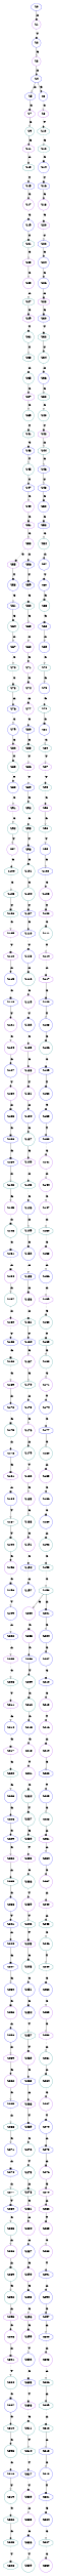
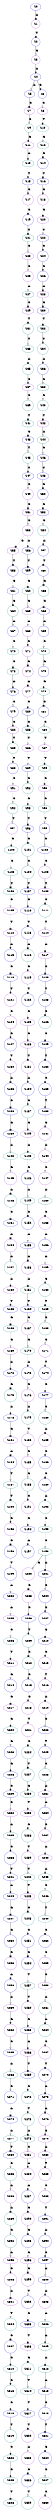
  strict digraph {
    node [color=blue shape=circle]
    edge [arrowhead=box style=solid]
    S0 [shape=octagon]
    S1 [color=purple]
    S2
    S3 [color=purple]
    S4 [shape=octagon]
    S5 [shape=octagon]
    S6
    S7 [color=purple shape=octagon]
    S8 [color=purple shape=octagon]
    S9 [color=teal]
    S10 [color=teal shape=octagon]
    S11 [color=purple shape=octagon]
    S12 [color=teal shape=octagon]
    S13 [color=teal shape=octagon]
    S14
    S15 [shape=octagon]
    S16 [shape=octagon]
    S17 [color=purple]
    S18 [color=purple]
    S19
    S20 [color=purple shape=octagon]
    S21 [color=teal shape=octagon]
    S22 [shape=octagon]
    S23 [color=purple shape=octagon]
    S24
    S25 [color=purple]
    S26
    S27 [color=teal shape=octagon]
    S28 [color=purple shape=octagon]
    S29 [color=purple shape=octagon]
    S30 [shape=octagon]
    S31 [color=teal]
    S32 [color=teal shape=octagon]
    S33 [color=teal shape=octagon]
    S34 [color=teal]
    S35 [color=teal]
    S36
    S37 [color=purple shape=octagon]
    S38 [color=teal shape=octagon]
    S39 [color=teal]
    S40 [color=teal]
    S41 [color=teal shape=octagon]
    S42 [color=purple shape=octagon]
    S43 [shape=octagon]
    S44 [color=teal shape=octagon]
    S45 [color=teal]
    S46 [shape=octagon]
    S47 [shape=octagon]
    S48 [shape=octagon]
    S49 [color=purple]
    S50
    S51 [color=purple shape=octagon]
    S52 [shape=octagon]
    S53 [color=purple]
    S54 [color=teal]
    S55 [color=purple shape=octagon]
    S56 [shape=octagon]
    S57
    S58
    S59 [shape=octagon]
    S60
    S61 [shape=octagon]
    S62 [color=teal shape=octagon]
    S63 [color=teal]
    S64 [color=teal]
    S65 [color=purple shape=octagon]
    S66 [shape=octagon]
    S67
    S68 [color=purple]
    S69
    S70 [color=teal shape=octagon]
    S71 [color=purple]
    S72 [color=teal shape=octagon]
    S73 [color=teal shape=octagon]
    S74 [color=purple]
    S75
    S76 [shape=octagon]
    S77 [color=purple]
    S78 [color=teal shape=octagon]
    S79
    S80 [shape=octagon]
    S81
    S82 [color=purple shape=octagon]
    S83 [color=teal shape=octagon]
    S84 [color=teal shape=octagon]
    S85 [color=teal]
    S86 [color=purple shape=octagon]
    S87 [color=purple shape=octagon]
    S88
    S89 [shape=octagon]
    S90 [color=teal shape=octagon]
    S91 [color=purple shape=octagon]
    S92 [color=teal]
    S93 [color=purple shape=octagon]
    S94 [color=teal]
    S95 [color=teal shape=octagon]
    S96 [color=teal shape=octagon]
    S97 [color=purple]
    S98 [shape=octagon]
    S99
    S100 [color=teal shape=octagon]
    S101 [color=teal]
    S102 [shape=octagon]
    S103 [color=teal shape=octagon]
    S104 [color=teal]
    S105 [color=purple]
    S106 [color=teal shape=octagon]
    S107 [shape=octagon]
    S108 [color=purple shape=octagon]
    S109 [color=purple shape=octagon]
    S110 [shape=octagon]
    S111 [color=teal]
    S112 [color=purple shape=octagon]
    S113
    S114 [color=purple shape=octagon]
    S115
    S116 [color=teal]
    S117 [color=purple shape=octagon]
    S118 [shape=octagon]
    S119 [color=purple]
    S120 [shape=octagon]
    S121 [color=purple]
    S122
    S123
    S124 [color=purple]
    S125 [color=purple shape=octagon]
    S126 [color=teal]
    S127
    S128 [color=purple shape=octagon]
    S129 [shape=octagon]
    S130 [color=purple]
    S131 [color=purple]
    S132
    S133
    S134
    S135
    S136 [shape=octagon]
    S137 [color=teal]
    S138 [shape=octagon]
    S139 [shape=octagon]
    S140 [color=purple shape=octagon]
    S141 [color=purple]
    S142 [color=teal shape=octagon]
    S143 [color=teal shape=octagon]
    S144 [color=purple]
    S145 [color=purple]
    S146
    S147 [color=purple]
    S148 [color=teal]
    S149 [color=teal shape=octagon]
    S150 [color=teal shape=octagon]
    S151 [shape=octagon]
    S152
    S153 [color=purple]
    S154 [color=purple]
    S155 [shape=octagon]
    S156
    S157 [color=teal]
    S158 [color=purple]
    S159 [color=purple shape=octagon]
    S160 [color=purple shape=octagon]
    S161 [color=teal shape=octagon]
    S162 [color=teal]
    S163 [shape=octagon]
    S164 [shape=octagon]
    S165 [color=teal shape=octagon]
    S166 [color=teal shape=octagon]
    S167 [color=purple]
    S168 [color=teal]
    S169 [color=purple shape=octagon]
    S170 [color=teal shape=octagon]
    S171 [color=purple]
    S172 [shape=octagon]
    S173
    S174
    S175 [color=teal]
    S176 [color=purple]
    S177 [shape=octagon]
    S178 [shape=octagon]
    S179 [color=teal]
    S180 [color=teal]
    S181 [color=purple shape=octagon]
    S182 [color=purple]
    S183 [color=purple]
    S184
    S185 [color=purple]
    S186
    S187 [color=teal shape=octagon]
    S188 [color=teal]
    S189
    S190 [color=teal]
    S191 [color=purple]
    S192 [color=teal]
    S193 [color=purple]
    S194 [shape=octagon]
    S195 [color=teal shape=octagon]
    S196
    S197
    S198 [color=teal shape=octagon]
    S199
    S200 [color=purple]
    S201 [shape=octagon]
    S202 [shape=octagon]
    S203 [color=purple]
    S204
    S205 [color=purple shape=octagon]
    S206 [shape=octagon]
    S207
    S208 [color=teal shape=octagon]
    S209 [color=teal]
    S210 [shape=octagon]
    S211 [color=purple shape=octagon]
    S212 [color=teal]
    S213 [color=purple]
    S214
    S215
    S216 [color=purple]
    S217 [color=purple shape=octagon]
    S218 [color=purple]
    S219 [color=purple]
    S220 [color=teal shape=octagon]
    S221 [color=purple]
    S222 [shape=octagon]
    S223
    S224 [color=teal]
    S225
    S226 [shape=octagon]
    S227 [color=teal]
    S228 [color=teal]
    S229 [shape=octagon]
    S230 [color=teal shape=octagon]
    S231 [color=purple shape=octagon]
    S232 [color=purple shape=octagon]
    S233 [color=purple shape=octagon]
    S234
    S235 [color=teal shape=octagon]
    S236 [color=teal]
    S237 [color=purple]
    S238
    S239 [color=purple]
    S240 [color=purple shape=octagon]
    S241 [shape=octagon]
    S242 [color=teal shape=octagon]
    S243 [color=teal shape=octagon]
    S244 [shape=octagon]
    S245 [color=purple shape=octagon]
    S246 [color=teal]
    S247 [shape=octagon]
    S248 [color=teal]
    S249 [color=teal shape=octagon]
    S250
    S251
    S252
    S253 [color=purple]
    S254
    S255 [color=purple]
    S256
    S257 [color=teal shape=octagon]
    S258 [color=purple shape=octagon]
    S259 [color=purple shape=octagon]
    S260 [color=purple]
    S261 [color=teal]
    S262 [color=purple]
    S263 [shape=octagon]
    S264 [color=teal]
    S265 [shape=octagon]
    S266 [color=purple shape=octagon]
    S267 [color=purple]
    S268 [color=teal shape=octagon]
    S269 [shape=octagon]
    S270
    S271
    S272 [color=teal]
    S273 [shape=octagon]
    S274 [shape=octagon]
    S275 [color=teal]
    S276 [color=purple]
    S277 [color=teal shape=octagon]
    S278 [color=teal shape=octagon]
    S279 [color=purple shape=octagon]
    S280 [shape=octagon]
    S281 [color=purple shape=octagon]
    S282 [color=purple shape=octagon]
    S283 [color=teal]
    S284 [color=purple]
    S285 [color=purple]
    S286 [color=purple]
    S287
    S288 [color=purple]
    S289 [color=teal]
    S290 [color=purple]
    S291 [shape=octagon]
    S292 [color=teal]
    S293
    S294
    S295 [color=purple shape=octagon]
    S296 [color=purple shape=octagon]
    S297 [shape=octagon]
    S298 [color=purple]
    S299 [color=purple]
    S300 [shape=octagon]
    S301 [color=purple shape=octagon]
    S302
    S303 [color=purple]
    S304 [color=teal]
    S305 [shape=octagon]
    S306 [color=teal shape=octagon]
    S307
    n309 [color=purple label=S608 shape=octagon]
    S309 [color=teal shape=octagon]
    S310 [color=teal shape=octagon]
    S311 [color=teal]
    S312 [color=teal shape=octagon]
-   S313 [color=teal label=S393]
+   S313 [color=teal]
    S314 [color=teal shape=octagon]
    S315 [shape=octagon]
    S316 [shape=octagon]
    S317 [shape=octagon]
    S318
    S319 [color=teal]
    S320 [color=purple]
    S321 [shape=octagon]
    S322 [color=teal shape=octagon]
    S323 [color=purple]
    S324
    S325 [color=teal shape=octagon]
    S326
    S327 [color=teal shape=octagon]
    S328 [color=teal shape=octagon]
    S329 [color=teal]
    S330 [color=purple]
    S0 -> S1 [label=A]
    S1 -> S2 [label=T style=dotted]
    S2 -> S3 [arrowhead=onormal label=G]
    S3 -> S4 [arrowhead=diamond label=A]
    S4 -> S5 [arrowhead=onormal label=A]
    S4 -> S6 [arrowhead=diamond label=G]
    S5 -> S7 [label=C]
    S6 -> S8 [arrowhead=onormal label=C style=dotted]
    S7 -> S9 [arrowhead=onormal label=C]
    S8 -> S10 [arrowhead=diamond label=T style=dotted]
    S9 -> S11 [arrowhead=diamond label=G]
    S10 -> S12 [arrowhead=onormal label=G style=dotted]
    S11 -> S13 [arrowhead=diamond label=A]
    S12 -> S14 [label=G style=dotted]
    S13 -> S15 [arrowhead=diamond label=T style=dotted]
    S14 -> S16 [label=T style=dotted]
    S15 -> S17 [arrowhead=diamond label=G]
    S16 -> S18 [arrowhead=diamond label=G]
    S17 -> S19 [label=G style=dotted]
    S18 -> S20 [label=G style=dotted]
    S19 -> S21 [label=T]
    S20 -> S22 [arrowhead=onormal label=T style=dotted]
    S21 -> S23 [arrowhead=onormal label=C]
    S22 -> S24 [arrowhead=diamond label=C]
    S23 -> S25 [arrowhead=onormal label=C]
    S24 -> S26 [arrowhead=diamond label=C]
    S25 -> S27 [arrowhead=onormal label=A style=dotted]
    S26 -> S28 [label=A]
    S27 -> S29 [label=C]
    S28 -> S30 [label=G]
    S29 -> S31 [label=T style=dotted]
    S30 -> S32 [label=T style=dotted]
    S31 -> S33 [arrowhead=onormal label=T]
    S32 -> S34 [arrowhead=diamond label=T]
    S33 -> S35 [label=A style=dotted]
    S34 -> S36 [arrowhead=diamond label=A style=dotted]
    S35 -> S37 [arrowhead=diamond label=C]
    S36 -> S38 [arrowhead=onormal label=C]
    S37 -> S39 [arrowhead=onormal label=C]
    S38 -> S40 [arrowhead=onormal label=C style=dotted]
    S39 -> S41 [label=T style=dotted]
    S40 -> S42 [label=T style=dotted]
    S41 -> S43 [label=G style=dotted]
    S42 -> S44 [arrowhead=onormal label=A]
    S43 -> S45 [arrowhead=onormal label=T]
    S44 -> S46 [arrowhead=onormal label=C]
    S45 -> S47 [arrowhead=diamond label=T]
    S46 -> S48 [arrowhead=onormal label=T]
    S47 -> S49 [arrowhead=onormal label=G]
    S48 -> S50 [label=G]
    S49 -> S51 [label=G]
    S50 -> S52 [label=G style=dotted]
    S51 -> S53 [arrowhead=onormal label=G]
    S52 -> S54 [arrowhead=onormal label=G style=dotted]
    S53 -> S55 [label=G style=dotted]
    S53 -> S56 [arrowhead=diamond label=A style=dotted]
    S54 -> S57 [arrowhead=diamond label=A style=dotted]
    S55 -> S58 [label=T]
    S56 -> S59 [label=T]
    S57 -> S60 [label=T style=dotted]
    S58 -> S61 [arrowhead=onormal label=G style=dotted]
    S59 -> S62 [label=G style=dotted]
    S60 -> S63 [label=G]
    S61 -> S64 [label=G]
    S62 -> S65 [arrowhead=onormal label=G]
    S63 -> S66 [label=G style=dotted]
    S64 -> S67 [arrowhead=onormal label=A]
    S65 -> S68 [arrowhead=onormal label=A style=dotted]
    S66 -> S69 [arrowhead=onormal label=A]
    S67 -> S70 [arrowhead=onormal label=C style=dotted]
    S68 -> S71 [arrowhead=diamond label=C]
    S69 -> S72 [arrowhead=onormal label=C style=dotted]
    S70 -> S73 [label=C style=dotted]
    S71 -> S74 [label=C]
    S72 -> S75 [arrowhead=onormal label=G]
    S73 -> S76 [arrowhead=diamond label=A]
    S74 -> S77 [label=A style=dotted]
    S75 -> S78 [arrowhead=diamond label=G style=dotted]
    S76 -> S79 [arrowhead=onormal label=C style=dotted]
    S77 -> S80 [arrowhead=diamond label=C style=dotted]
    S78 -> S81 [label=C]
    S79 -> S82 [arrowhead=diamond label=C]
    S80 -> S83 [label=C]
    S81 -> S84 [arrowhead=onormal label=C style=dotted]
    S82 -> S85 [label=T]
    S83 -> S86 [arrowhead=onormal label=T style=dotted]
    S84 -> S87 [arrowhead=onormal label=T style=dotted]
    S85 -> S88 [arrowhead=diamond label=T style=dotted]
    S86 -> S89 [arrowhead=onormal label=T style=dotted]
    S87 -> S90 [arrowhead=diamond label=T style=dotted]
    S88 -> S91 [arrowhead=onormal label=C style=dotted]
    S89 -> S92 [arrowhead=diamond label=C]
    S90 -> S93 [arrowhead=diamond label=C style=dotted]
    S91 -> S94 [arrowhead=onormal label=C style=dotted]
    S92 -> S95 [arrowhead=diamond label=C style=dotted]
    S93 -> S96 [arrowhead=onormal label=C]
    S94 -> S97 [arrowhead=onormal label=T]
    S95 -> S98 [label=T]
    S96 -> S99 [arrowhead=onormal label=T style=dotted]
    S97 -> S100 [arrowhead=diamond label=C style=dotted]
    S98 -> S101 [label=C]
    S99 -> S102 [arrowhead=onormal label=C]
    S100 -> S103 [arrowhead=onormal label=C style=dotted]
    S101 -> S104 [arrowhead=onormal label=C]
    S102 -> S105 [arrowhead=diamond label=C style=dotted]
    S103 -> S106 [label=T]
    S104 -> S107 [label=T]
    S105 -> S108 [label=T]
    S106 -> S109 [arrowhead=onormal label=C style=dotted]
    S107 -> S110 [arrowhead=diamond label=C]
    S108 -> S111 [label=C style=dotted]
    S109 -> S112 [label=T style=dotted]
    S110 -> S113 [label=T style=dotted]
    S111 -> S114 [arrowhead=onormal label=T style=dotted]
    S112 -> S115 [arrowhead=diamond label=A]
    S113 -> S116 [label=A]
    S114 -> S117 [label=A style=dotted]
    S115 -> S118 [label=C style=dotted]
    S116 -> S119 [arrowhead=diamond label=C style=dotted]
    S117 -> S120 [label=C]
    S118 -> S121 [arrowhead=diamond label=T]
    S119 -> S122 [label=T style=dotted]
    S120 -> S123 [arrowhead=onormal label=T]
    S121 -> S124 [arrowhead=onormal label=C style=dotted]
    S122 -> S125 [arrowhead=diamond label=C style=dotted]
    S123 -> S126 [label=C]
    S124 -> S127 [arrowhead=diamond label=C]
    S125 -> S128 [arrowhead=diamond label=C]
    S126 -> S129 [label=C style=dotted]
    S127 -> S130 [arrowhead=diamond label=T style=dotted]
    S128 -> S131 [label=T]
    S129 -> S132 [label=T]
    S130 -> S133 [label=A]
    S131 -> S134 [arrowhead=diamond label=A]
    S132 -> S135 [label=C style=dotted]
    S133 -> S136 [label=C]
    S134 -> S137 [arrowhead=diamond label=C]
    S135 -> S138 [arrowhead=diamond label=T]
    S136 -> S139 [label=G]
    S137 -> S140 [arrowhead=diamond label=G]
    S138 -> S141 [arrowhead=diamond label=G style=dotted]
    S139 -> S142 [arrowhead=onormal label=A]
    S140 -> S143 [arrowhead=diamond label=A style=dotted]
    S141 -> S144 [arrowhead=onormal label=A style=dotted]
    S142 -> S145 [arrowhead=onormal label=G]
    S143 -> S146 [arrowhead=diamond label=G style=dotted]
    S144 -> S147 [arrowhead=onormal label=G style=dotted]
    S145 -> S148 [label=A style=dotted]
    S146 -> S149 [arrowhead=onormal label=A]
    S147 -> S150 [arrowhead=onormal label=A style=dotted]
    S148 -> S151 [label=C style=dotted]
    S149 -> S152 [label=C]
    S150 -> S153 [label=C style=dotted]
    S151 -> S154 [label=A style=dotted]
    S152 -> S155 [arrowhead=onormal label=A style=dotted]
    S153 -> S156 [arrowhead=onormal label=A style=dotted]
    S154 -> S157 [arrowhead=onormal label=A]
    S155 -> S158 [label=A]
    S156 -> S159 [arrowhead=onormal label=A style=dotted]
    S157 -> S160 [arrowhead=diamond label=A style=dotted]
    S158 -> S161 [label=A style=dotted]
    S159 -> S162 [arrowhead=diamond label=G style=dotted]
    S160 -> S163 [arrowhead=diamond label=T style=dotted]
    S161 -> S164 [arrowhead=diamond label=T]
    S162 -> S165 [label=T style=dotted]
    S163 -> S166 [label=G style=dotted]
    S164 -> S167 [arrowhead=onormal label=G]
    S165 -> S168 [arrowhead=onormal label=G]
    S166 -> S169 [arrowhead=onormal label=G style=dotted]
    S167 -> S170 [arrowhead=onormal label=G]
    S168 -> S171 [arrowhead=onormal label=G style=dotted]
    S169 -> S172 [arrowhead=diamond label=A]
    S170 -> S173 [arrowhead=diamond label=A style=dotted]
    S171 -> S174 [arrowhead=diamond label=T style=dotted]
    S172 -> S175 [label=G style=dotted]
    S173 -> S176 [arrowhead=onormal label=G]
    S174 -> S177 [arrowhead=diamond label=G style=dotted]
    S175 -> S178 [arrowhead=diamond label=A style=dotted]
    S176 -> S179 [arrowhead=diamond label=A]
    S177 -> S180 [arrowhead=onormal label=C]
    S178 -> S181 [label=G]
    S179 -> S182 [arrowhead=onormal label=T style=dotted]
    S180 -> S183 [label=A style=dotted]
    S181 -> S184 [label=A style=dotted]
    S182 -> S185 [arrowhead=onormal label=G]
    S183 -> S186 [arrowhead=diamond label=C style=dotted]
    S184 -> S187 [arrowhead=onormal label=T]
    S185 -> S188 [arrowhead=onormal label=G]
    S186 -> S189 [label=C style=dotted]
    S187 -> S190 [label=T]
    S188 -> S191 [arrowhead=diamond label=C]
    S189 -> S192 [label=A style=dotted]
    S190 -> S193 [arrowhead=diamond label=C]
    S191 -> S194 [arrowhead=diamond label=C style=dotted]
    S192 -> S195 [arrowhead=diamond label=C style=dotted]
    S193 -> S196 [label=C style=dotted]
    S194 -> S197 [arrowhead=diamond label=A style=dotted]
    S195 -> S198 [arrowhead=onormal label=C style=dotted]
    S196 -> S199 [arrowhead=onormal label=T style=dotted]
    S198 -> S200 [arrowhead=onormal label=G]
    S198 -> S201 [label=A]
    S199 -> S202 [arrowhead=onormal label=A style=dotted]
    S200 -> S203 [label=G style=dotted]
    S201 -> S204 [arrowhead=onormal label=G]
    S202 -> S205 [arrowhead=onormal label=A style=dotted]
    S203 -> S206 [arrowhead=diamond label=C]
    S204 -> S207 [arrowhead=diamond label=G]
    S205 -> S208 [arrowhead=onormal label=C style=dotted]
    S206 -> S209 [arrowhead=diamond label=T]
    S207 -> S210 [label=G style=dotted]
    S208 -> S211 [arrowhead=diamond label=T style=dotted]
    S209 -> S212 [label=C]
    S210 -> S213 [arrowhead=diamond label=C style=dotted]
    S211 -> S214 [arrowhead=onormal label=G style=dotted]
    S212 -> S215 [arrowhead=diamond label=C]
    S213 -> S216 [arrowhead=diamond label=T style=dotted]
    S214 -> S217 [label=G style=dotted]
    S215 -> S218 [arrowhead=diamond label=G style=dotted]
    S216 -> S219 [label=A style=dotted]
    S217 -> S220 [arrowhead=diamond label=G style=dotted]
    S218 -> S221 [arrowhead=diamond label=T style=dotted]
    S219 -> S222 [arrowhead=onormal label=C]
    S220 -> S223 [arrowhead=onormal label=G style=dotted]
    S221 -> S224 [label=G style=dotted]
    S222 -> S225 [arrowhead=diamond label=T style=dotted]
    S223 -> S226 [arrowhead=diamond label=G]
    S224 -> S227 [label=T]
    S225 -> S228 [arrowhead=onormal label=C]
    S226 -> S229 [arrowhead=diamond label=C]
    S227 -> S230 [arrowhead=diamond label=G]
    S228 -> S231 [label=A]
    S229 -> S232 [arrowhead=onormal label=C]
    S230 -> S233 [arrowhead=diamond label=T style=dotted]
    S231 -> S234 [arrowhead=onormal label=A]
    S232 -> S235 [arrowhead=diamond label=A]
    S233 -> S236 [arrowhead=diamond label=C style=dotted]
    S234 -> S237 [arrowhead=diamond label=C]
    S235 -> S238 [arrowhead=diamond label=C]
    S236 -> S239 [arrowhead=diamond label=T style=dotted]
    S237 -> S240 [arrowhead=diamond label=A style=dotted]
    S238 -> S241 [arrowhead=diamond label=T]
    S239 -> S242 [arrowhead=onormal label=T]
    S240 -> S243 [arrowhead=diamond label=A style=dotted]
    S241 -> S244 [arrowhead=diamond label=A]
    S242 -> S245 [label=T]
    S243 -> S246 [arrowhead=onormal label=C style=dotted]
    S244 -> S247 [label=G]
    S245 -> S248 [label=C]
    S246 -> S249 [arrowhead=onormal label=T]
    S247 -> S250 [arrowhead=onormal label=G]
    S248 -> S251 [arrowhead=diamond label=C style=dotted]
    S249 -> S252 [label=C style=dotted]
    S250 -> S253 [label=C]
    S251 -> S254 [label=C]
    S252 -> S255 [arrowhead=onormal label=C style=dotted]
    S253 -> S256 [arrowhead=diamond label=A style=dotted]
    S254 -> S257 [arrowhead=onormal label=T style=dotted]
    S255 -> S258 [arrowhead=onormal label=C]
    S256 -> S259 [arrowhead=onormal label=A]
    S257 -> S260 [label=T]
    S258 -> S261 [arrowhead=onormal label=A style=dotted]
    S259 -> S262 [arrowhead=diamond label=G]
    S260 -> S263 [arrowhead=diamond label=C]
    S261 -> S264 [label=A]
    S262 -> S265 [arrowhead=onormal label=C]
    S263 -> S266 [arrowhead=diamond label=A]
    S264 -> S267 [arrowhead=diamond label=G style=dotted]
    S265 -> S268 [arrowhead=onormal label=A style=dotted]
    S266 -> S269 [label=T]
    S267 -> S270 [label=T style=dotted]
    S268 -> S271 [arrowhead=onormal label=C]
    S269 -> S272 [arrowhead=diamond label=C style=dotted]
    S270 -> S273 [label=A]
    S271 -> S274 [label=A style=dotted]
    S272 -> S275 [arrowhead=diamond label=T style=dotted]
    S273 -> S276 [label=A]
    S274 -> S277 [arrowhead=onormal label=A style=dotted]
    S275 -> S278 [label=A]
    S276 -> S279 [arrowhead=diamond label=G]
    S277 -> S280 [label=T]
    S278 -> S281 [arrowhead=onormal label=C]
    S279 -> S282 [arrowhead=diamond label=A]
    S280 -> S283 [arrowhead=onormal label=C style=dotted]
    S281 -> S284 [arrowhead=diamond label=A]
    S282 -> S285 [label=T]
    S283 -> S286 [arrowhead=onormal label=A]
    S284 -> S287 [arrowhead=diamond label=A style=dotted]
    S285 -> S288 [arrowhead=onormal label=C style=dotted]
    S286 -> S289 [label=A]
    S287 -> S290 [label=G]
    S288 -> S291 [arrowhead=diamond label=T style=dotted]
    S289 -> S292 [arrowhead=onormal label=G]
    S290 -> S293 [label=G]
    S291 -> S294 [arrowhead=diamond label=A style=dotted]
    S292 -> S295 [arrowhead=onormal label=A]
    S293 -> S296 [arrowhead=onormal label=G style=dotted]
    S294 -> S297 [arrowhead=diamond label=C]
    S295 -> S298 [arrowhead=diamond label=C]
    S296 -> S299 [label=G]
    S297 -> S300 [arrowhead=onormal label=A]
    S298 -> S301 [label=A]
    S299 -> S302 [arrowhead=onormal label=T style=dotted]
    S300 -> S303 [arrowhead=diamond label=A style=dotted]
    S301 -> S304 [arrowhead=onormal label=T style=dotted]
    S302 -> S305 [label=C style=dotted]
    S303 -> S306 [arrowhead=onormal label=A style=dotted]
    S304 -> S307 [label=C style=dotted]
    S305 -> n309 [label=T style=dotted]
    S306 -> S309 [arrowhead=diamond label=A]
    S307 -> S310 [arrowhead=diamond label=C]
    n309 -> S311 [label=G style=dotted]
    S309 -> S312 [label=A style=dotted]
    S310 -> S313 [arrowhead=diamond label=C]
    S311 -> S314 [arrowhead=onormal label=T]
    S312 -> S315 [arrowhead=onormal label=A]
    S313 -> S316 [arrowhead=diamond label=C style=dotted]
    S314 -> S317 [arrowhead=diamond label=T style=dotted]
    S315 -> S318 [arrowhead=onormal label=C]
    S316 -> S319 [arrowhead=onormal label=T]
    S317 -> S320 [label=T style=dotted]
    S318 -> S321 [label=T]
    S319 -> S322 [arrowhead=diamond label=C style=dotted]
    S320 -> S323 [arrowhead=onormal label=A style=dotted]
    S321 -> S324 [label=G style=dotted]
    S322 -> S325 [arrowhead=diamond label=C]
    S323 -> S326 [label=C style=dotted]
    S324 -> S327 [arrowhead=onormal label=G style=dotted]
    S325 -> S328 [label=T style=dotted]
    S326 -> S329 [arrowhead=onormal label=T style=dotted]
    S327 -> S330 [arrowhead=diamond label=C style=dotted]
  }
